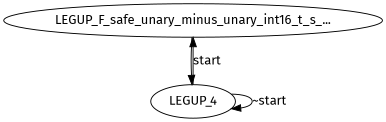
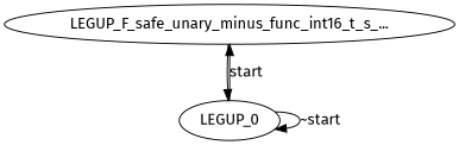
  digraph {
    fontname="Fira Sans"
    node [fontname="Fira Sans"]
    edge [fontname="Fira Sans"]
-   n1 [label="LEGUP_F_safe_unary_minus_unary_int16_t_s_..."]
-   n2 [label=LEGUP_4]
+   n1 [label="LEGUP_F_safe_unary_minus_func_int16_t_s_..."]
+   n2 [label=LEGUP_0]
    n1 -> n2
    n2 -> n1 [label=start]
    n2 -> n2 [label="~start"]
  }
